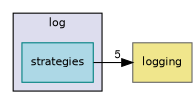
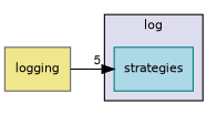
  digraph {
    compound=true
    rankdir=LR
    fontname="DejaVu Sans"
    node [fontname="DejaVu Sans" fontsize=10 shape=box style=filled]
    n1 [fillcolor=lightblue label=strategies pencolor=black color=teal]
    n2 [label=logging fillcolor=khaki color=gray40]
    subgraph cluster_1 {
      bgcolor="#ddddee"
      fontsize=10
      label=log
      pencolor=black
      n1
    }
-   n1 -> n2 [headlabel=5 labeldistance=1.5 labelfontname=FreeSans labelfontsize=10 style=solid fontname="DejaVu Sans"]
+   n2 -> n1 [headlabel=5 labeldistance=1.5 labelfontname=FreeSans labelfontsize=10 style=solid fontname="DejaVu Sans"]
  }
